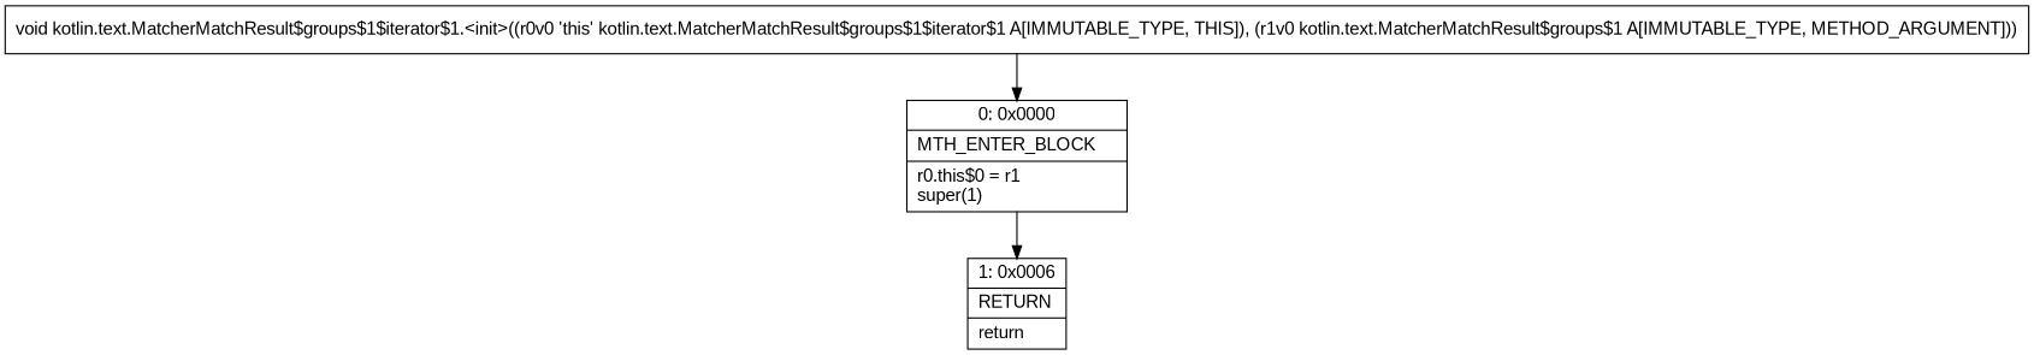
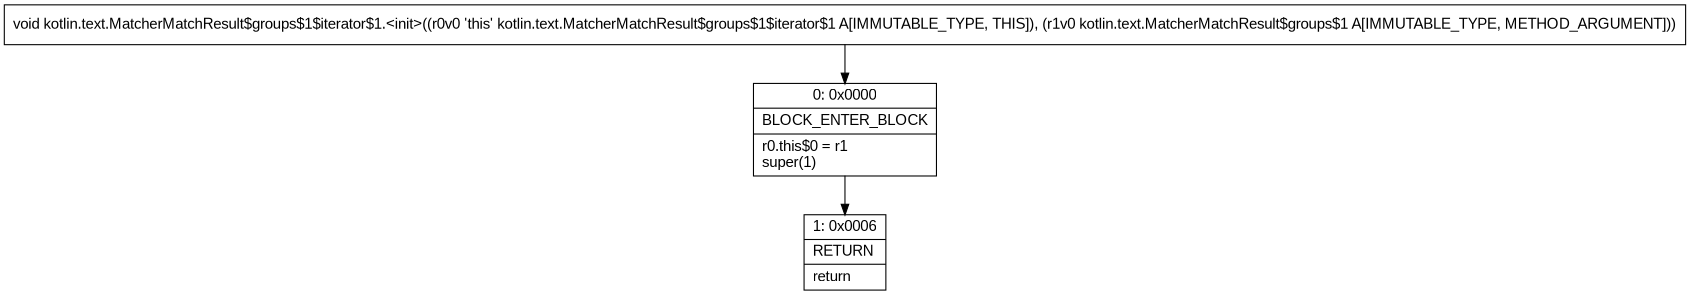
  digraph {
    fontname="Liberation Sans"
    node [shape=record fontname="Liberation Sans"]
    edge [fontname="Liberation Sans"]
-   n1 [label="{0\:\ 0x0000|MTH_ENTER_BLOCK\l|r0.this$0 = r1\lsuper(1)\l}"]
+   n1 [label="{0\:\ 0x0000|BLOCK_ENTER_BLOCK\l|r0.this$0 = r1\lsuper(1)\l}"]
    n2 [label="{1\:\ 0x0006|RETURN\l|return\l}"]
    n3 [label="{void kotlin.text.MatcherMatchResult$groups$1$iterator$1.\<init\>((r0v0 'this' kotlin.text.MatcherMatchResult$groups$1$iterator$1 A[IMMUTABLE_TYPE, THIS]), (r1v0 kotlin.text.MatcherMatchResult$groups$1 A[IMMUTABLE_TYPE, METHOD_ARGUMENT])) }"]
    n1 -> n2
    n3 -> n1
  }
